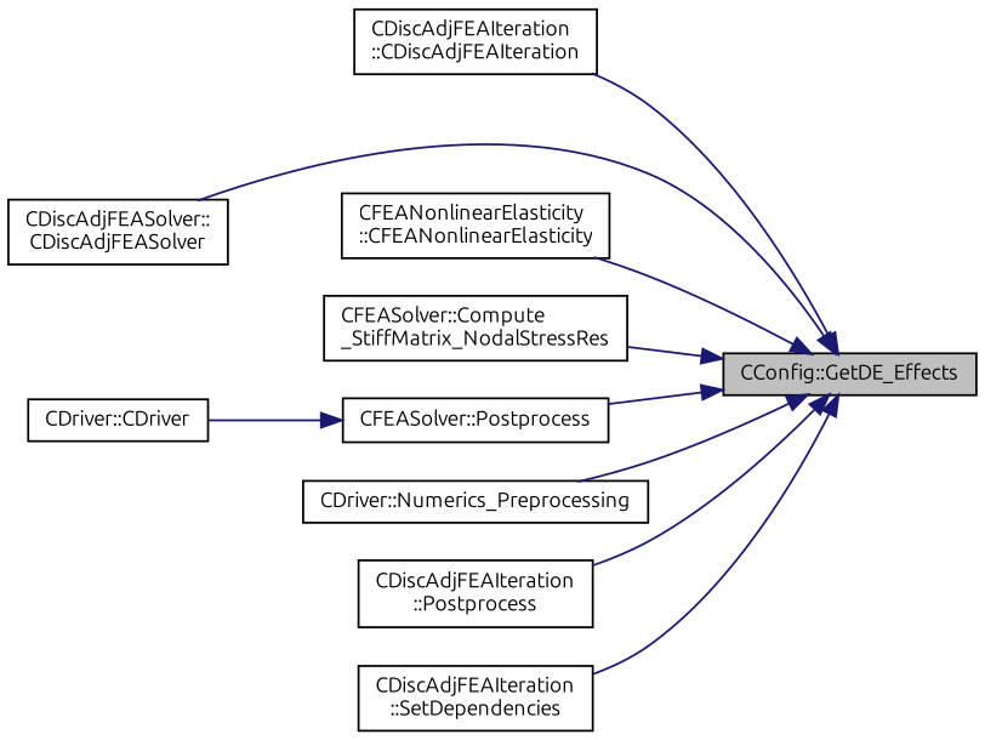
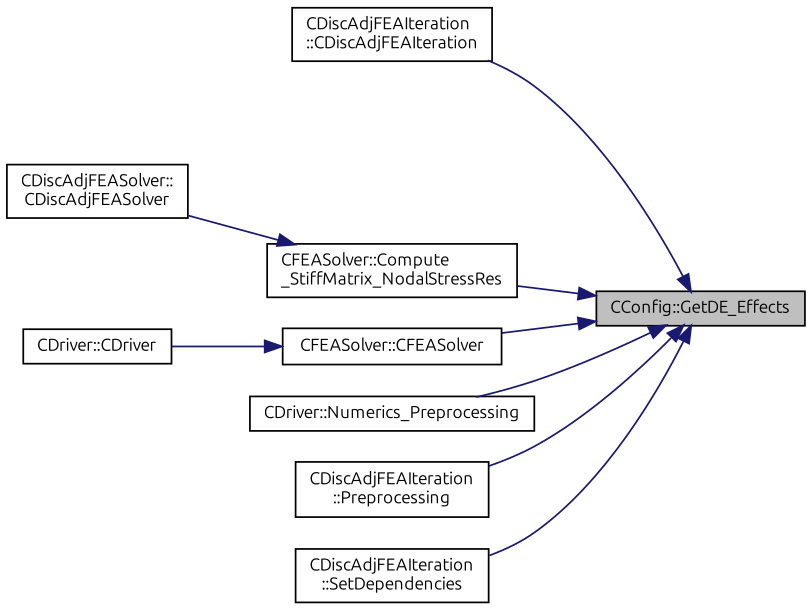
  digraph {
    fontname=Ubuntu
    rankdir=RL
    node [color=black fillcolor=white fontname=Ubuntu fontsize=10 shape=record style=filled]
    edge [color=midnightblue dir=back fontname=Ubuntu fontsize=10 labelfontname=Helvetica labelfontsize=10 style=solid]
    n1 [fillcolor=grey75 fontcolor=black height=0.2 label="CConfig::GetDE_Effects" width=0.4]
    n2 [height=0.2 label="CDiscAdjFEAIteration\l::CDiscAdjFEAIteration" width=0.4]
    n3 [height=0.2 label="CDiscAdjFEASolver::\lCDiscAdjFEASolver" width=0.4]
-   n4 [height=0.2 label="CFEANonlinearElasticity\l::CFEANonlinearElasticity" width=0.4]
-   n5 [height=0.2 label="CFEASolver::Postprocess" width=0.4]
+   n5 [height=0.2 label="CFEASolver::CFEASolver" width=0.4]
    n6 [height=0.2 label="CFEASolver::Compute\l_StiffMatrix_NodalStressRes" width=0.4]
    n7 [height=0.2 label="CDriver::Numerics_Preprocessing" width=0.4]
-   n8 [height=0.2 label="CDiscAdjFEAIteration\l::Postprocess" width=0.4]
+   n8 [height=0.2 label="CDiscAdjFEAIteration\l::Preprocessing" width=0.4]
    n9 [height=0.2 label="CDiscAdjFEAIteration\l::SetDependencies" width=0.4]
    n10 [height=0.2 label="CDriver::CDriver" width=0.4]
    n1 -> n2
-   n1 -> n3
-   n1 -> n4
+   n6 -> n3
    n1 -> n5
    n1 -> n6
    n1 -> n7
    n1 -> n8
    n1 -> n9
    n5 -> n10
  }
